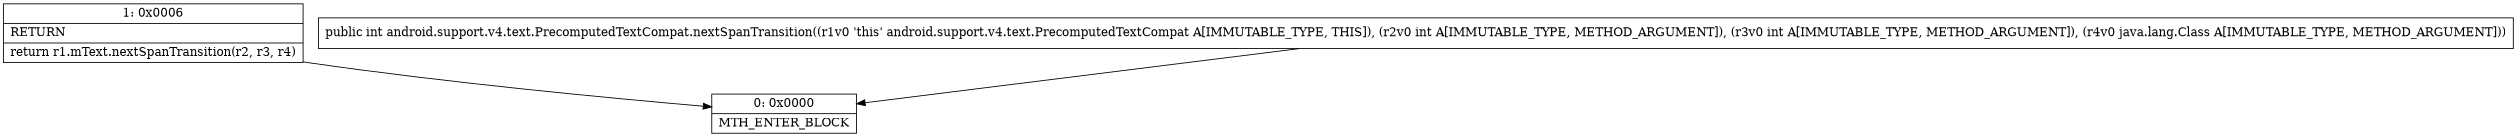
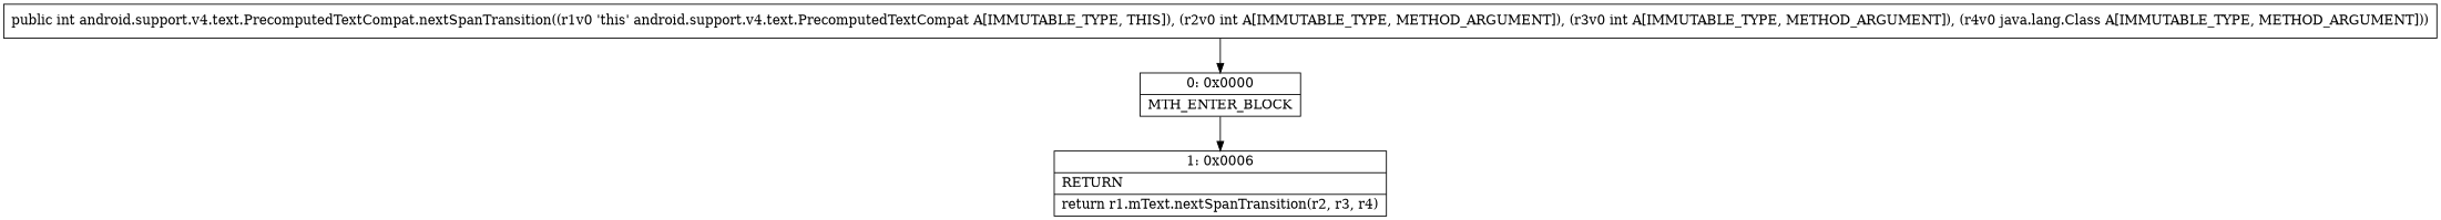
  digraph {
    node [shape=record]
    n1 [label="{0\:\ 0x0000|MTH_ENTER_BLOCK\l}"]
    n2 [label="{1\:\ 0x0006|RETURN\l|return r1.mText.nextSpanTransition(r2, r3, r4)\l}"]
    n3 [label="{public int android.support.v4.text.PrecomputedTextCompat.nextSpanTransition((r1v0 'this' android.support.v4.text.PrecomputedTextCompat A[IMMUTABLE_TYPE, THIS]), (r2v0 int A[IMMUTABLE_TYPE, METHOD_ARGUMENT]), (r3v0 int A[IMMUTABLE_TYPE, METHOD_ARGUMENT]), (r4v0 java.lang.Class A[IMMUTABLE_TYPE, METHOD_ARGUMENT])) }"]
-   n2 -> n1
+   n1 -> n2
    n3 -> n1
  }
